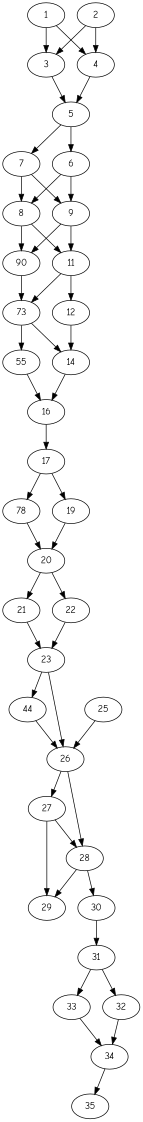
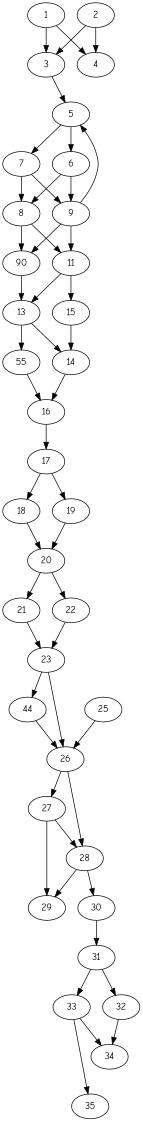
  digraph {
    fontname="Comic Neue"
    node [alpha=0.10 fontname="Comic Neue"]
    edge [fontname="Comic Neue"]
    1 [expect_size=34222080]
    3 [alpha=0.19 expect_size=28631040]
    4 [alpha=0.14 expect_size=52180992]
    5 [alpha=0.06 expect_size=20305920]
    6 [alpha=0.19 expect_size=7362560]
    7 [expect_size=19257344]
    2 [alpha=0.15 expect_size=8229888]
    8 [alpha=0.17 expect_size=24078336]
    9 [alpha=0.16 expect_size=13675520]
    n10 [expect_size=8240128 label=90]
    11 [alpha=0.20 expect_size=42160128]
-   13 [expect_size=6633472 label=73]
-   12 [alpha=0.01 expect_size=18395136]
+   13 [expect_size=6633472]
+   12 [alpha=0.01 expect_size=18395136 label=15]
    14 [alpha=0.18 expect_size=50405376]
    n15 [alpha=0.04 expect_size=35598336 label=55]
    16 [alpha=0.20 expect_size=49740800]
    17 [alpha=0.17 expect_size=48490496]
-   18 [alpha=0.08 expect_size=24872960 label=78]
+   18 [alpha=0.08 expect_size=24872960]
    19 [alpha=0.04 expect_size=18746368]
    20 [alpha=0.03 expect_size=9294848]
    21 [alpha=0.13 expect_size=32052224]
    22 [alpha=0.05 expect_size=31426560]
    23 [alpha=0.07 expect_size=33295360]
    n24 [alpha=0.09 expect_size=10864640 label=44]
    26 [alpha=0.07 expect_size=14279680]
    25 [alpha=0.17 expect_size=5591040]
    27 [alpha=0.02 expect_size=13498368]
    28 [alpha=0.05 expect_size=5912576]
    29 [alpha=0.11 expect_size=25660416]
    30 [alpha=0.19 expect_size=35380224]
    31 [alpha=0.03 expect_size=41549824]
    32 [alpha=0.12 expect_size=25965568]
    33 [alpha=0.02 expect_size=38799360]
    34 [alpha=0.11 expect_size=9068544]
    35 [alpha=0.12 expect_size=30899200]
    1 -> 3
    1 -> 4
    3 -> 5
-   4 -> 5
+   9 -> 5
    5 -> 6
    5 -> 7
    6 -> 8
    6 -> 9
    7 -> 8
    7 -> 9
    2 -> 3
    2 -> 4
    8 -> n10
    8 -> 11
    9 -> n10
    9 -> 11
    n10 -> 13
    11 -> 13
    11 -> 12
    13 -> 14
    13 -> n15
    12 -> 14
    14 -> 16
    n15 -> 16
    16 -> 17
    17 -> 18
    17 -> 19
    18 -> 20
    19 -> 20
    20 -> 21
    20 -> 22
    21 -> 23
    22 -> 23
    23 -> n24
    23 -> 26
    n24 -> 26
    26 -> 27
    26 -> 28
    25 -> 26
    27 -> 28
    27 -> 29
    28 -> 29
    28 -> 30
    30 -> 31
    31 -> 32
    31 -> 33
    32 -> 34
    33 -> 34
-   34 -> 35
+   33 -> 35
  }
